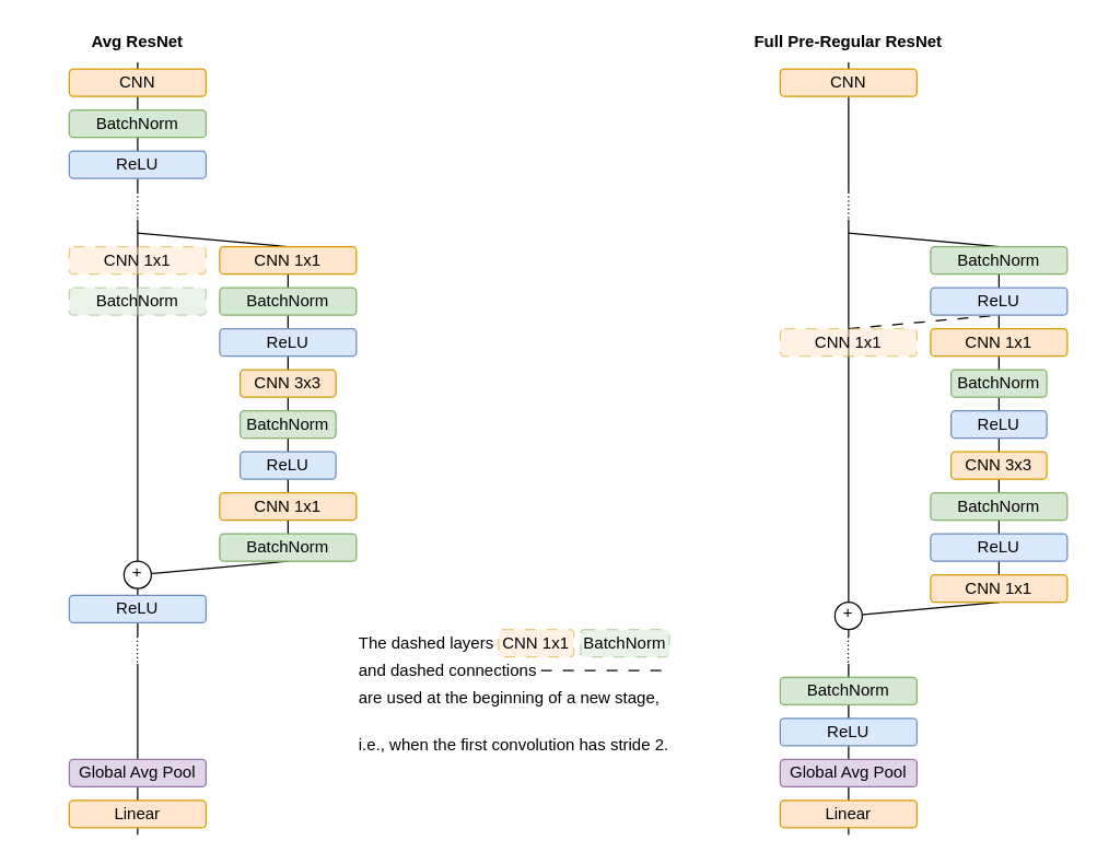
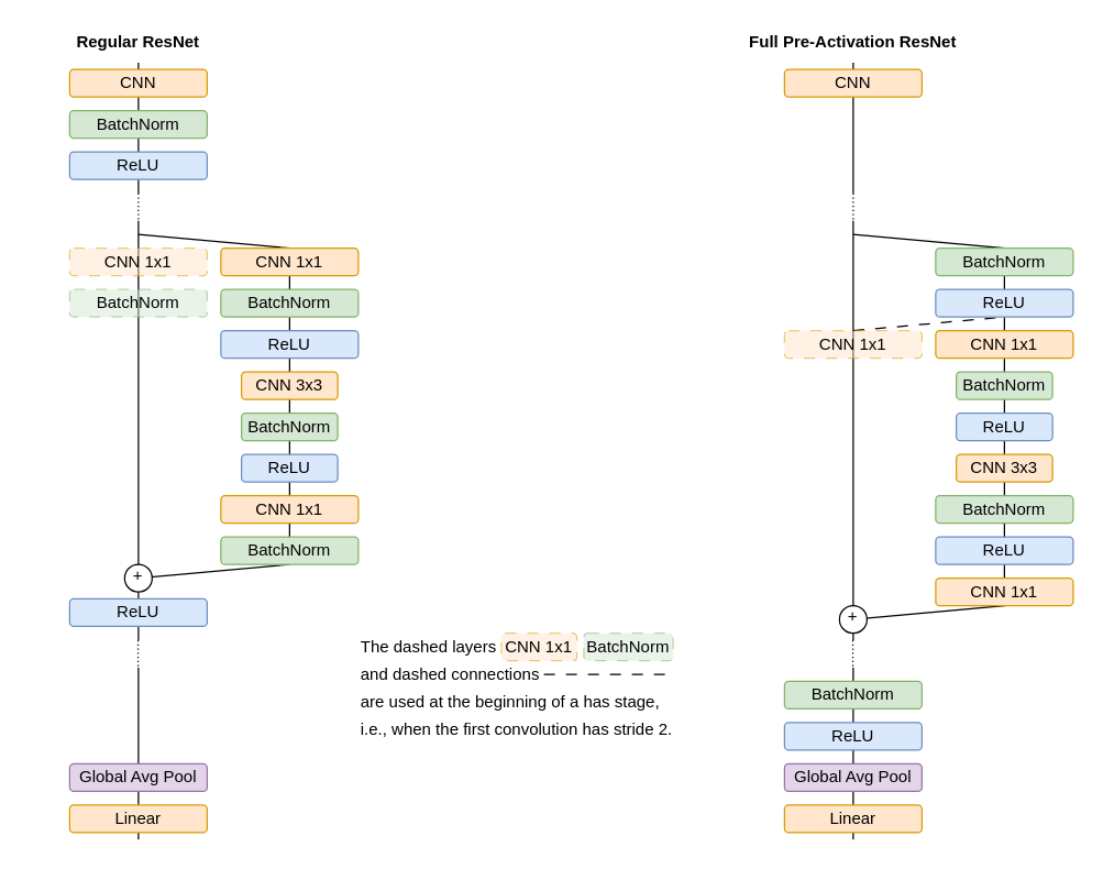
  <mxCell id="0" />
  <mxCell id="1" parent="0" />
  <mxCell id="2" value="" style="endArrow=none;html=1;rounded=0;dashed=1;dashPattern=8 8;" edge="1" parent="1"><mxGeometry width="50" height="50" relative="1" as="geometry"><mxPoint x="620" y="240" as="sourcePoint" /><mxPoint x="730" y="230" as="targetPoint" /></mxGeometry></mxCell>
  <mxCell id="3" value="" style="endArrow=none;html=1;rounded=0;" edge="1" parent="1"><mxGeometry width="50" height="50" relative="1" as="geometry"><mxPoint x="100" y="420" as="sourcePoint" /><mxPoint x="100" y="170" as="targetPoint" /><Array as="points"><mxPoint x="210" y="410" /><mxPoint x="210" y="180" /></Array></mxGeometry></mxCell>
  <mxCell id="4" value="" style="endArrow=none;html=1;rounded=0;" edge="1" parent="1"><mxGeometry width="50" height="50" relative="1" as="geometry"><mxPoint x="100" y="465" as="sourcePoint" /><mxPoint x="100" y="160" as="targetPoint" /></mxGeometry></mxCell>
  <mxCell id="5" value="" style="endArrow=none;dashed=1;html=1;rounded=0;dashPattern=1 2;" edge="1" parent="1"><mxGeometry width="50" height="50" relative="1" as="geometry"><mxPoint x="100" y="140" as="sourcePoint" /><mxPoint x="100" y="160" as="targetPoint" /></mxGeometry></mxCell>
  <mxCell id="6" value="" style="endArrow=none;html=1;rounded=0;" edge="1" parent="1"><mxGeometry width="50" height="50" relative="1" as="geometry"><mxPoint x="100" y="140" as="sourcePoint" /><mxPoint x="100" y="45" as="targetPoint" /></mxGeometry></mxCell>
  <mxCell id="7" value="&lt;div&gt;CNN&lt;/div&gt;" style="rounded=1;whiteSpace=wrap;html=1;fillColor=#ffe6cc;strokeColor=#d79b00;" vertex="1" parent="1"><mxGeometry x="50" y="50" width="100" height="20" as="geometry" /></mxCell>
  <mxCell id="8" value="&lt;div&gt;BatchNorm&lt;/div&gt;" style="rounded=1;whiteSpace=wrap;html=1;fillColor=#d5e8d4;strokeColor=#82b366;" vertex="1" parent="1"><mxGeometry x="50" y="80" width="100" height="20" as="geometry" /></mxCell>
  <mxCell id="9" value="ReLU" style="rounded=1;whiteSpace=wrap;html=1;fillColor=#dae8fc;strokeColor=#6c8ebf;" vertex="1" parent="1"><mxGeometry x="50" y="110" width="100" height="20" as="geometry" /></mxCell>
  <mxCell id="10" value="&lt;div&gt;CNN 1x1&lt;br&gt;&lt;/div&gt;" style="rounded=1;whiteSpace=wrap;html=1;fillColor=#ffe6cc;strokeColor=#d79b00;" vertex="1" parent="1"><mxGeometry x="160" y="180" width="100" height="20" as="geometry" /></mxCell>
  <mxCell id="11" value="&lt;div&gt;BatchNorm&lt;/div&gt;" style="rounded=1;whiteSpace=wrap;html=1;fillColor=#d5e8d4;strokeColor=#82b366;" vertex="1" parent="1"><mxGeometry x="160" y="210" width="100" height="20" as="geometry" /></mxCell>
  <mxCell id="12" value="ReLU" style="rounded=1;whiteSpace=wrap;html=1;fillColor=#dae8fc;strokeColor=#6c8ebf;" vertex="1" parent="1"><mxGeometry x="160" y="240" width="100" height="20" as="geometry" /></mxCell>
  <mxCell id="13" value="&lt;div&gt;CNN 3x3&lt;br&gt;&lt;/div&gt;" style="rounded=1;whiteSpace=wrap;html=1;fillColor=#ffe6cc;strokeColor=#d79b00;" vertex="1" parent="1"><mxGeometry x="175" y="270" width="70" height="20" as="geometry" /></mxCell>
  <mxCell id="14" value="&lt;div&gt;BatchNorm&lt;/div&gt;" style="rounded=1;whiteSpace=wrap;html=1;fillColor=#d5e8d4;strokeColor=#82b366;" vertex="1" parent="1"><mxGeometry x="175" y="300" width="70" height="20" as="geometry" /></mxCell>
  <mxCell id="15" value="ReLU" style="rounded=1;whiteSpace=wrap;html=1;fillColor=#dae8fc;strokeColor=#6c8ebf;" vertex="1" parent="1"><mxGeometry x="175" y="330" width="70" height="20" as="geometry" /></mxCell>
  <mxCell id="16" value="&lt;div&gt;CNN 1x1&lt;br&gt;&lt;/div&gt;" style="rounded=1;whiteSpace=wrap;html=1;fillColor=#ffe6cc;strokeColor=#d79b00;" vertex="1" parent="1"><mxGeometry x="160" y="360" width="100" height="20" as="geometry" /></mxCell>
  <mxCell id="17" value="&lt;div&gt;BatchNorm&lt;/div&gt;" style="rounded=1;whiteSpace=wrap;html=1;fillColor=#d5e8d4;strokeColor=#82b366;" vertex="1" parent="1"><mxGeometry x="160" y="390" width="100" height="20" as="geometry" /></mxCell>
  <mxCell id="18" value="ReLU" style="rounded=1;whiteSpace=wrap;html=1;fillColor=#dae8fc;strokeColor=#6c8ebf;" vertex="1" parent="1"><mxGeometry x="50" y="435" width="100" height="20" as="geometry" /></mxCell>
  <mxCell id="19" value="+" style="ellipse;aspect=fixed;fontSize=12;labelPosition=center;verticalLabelPosition=middle;align=center;verticalAlign=middle;whiteSpace=wrap;html=1;spacingTop=0;spacing=2;spacingLeft=0;spacingBottom=4;" vertex="1" parent="1"><mxGeometry x="90" y="410" width="20" height="20" as="geometry" /></mxCell>
  <mxCell id="20" value="&lt;div&gt;CNN 1x1&lt;br&gt;&lt;/div&gt;" style="rounded=1;whiteSpace=wrap;html=1;fillColor=#ffe6cc;strokeColor=#d79b00;shadow=0;glass=0;opacity=50;dashed=1;dashPattern=8 8;" vertex="1" parent="1"><mxGeometry x="50" y="180" width="100" height="20" as="geometry" /></mxCell>
  <mxCell id="21" value="&lt;div&gt;BatchNorm&lt;/div&gt;" style="rounded=1;whiteSpace=wrap;html=1;fillColor=#d5e8d4;strokeColor=#82b366;shadow=0;glass=0;opacity=50;dashed=1;dashPattern=8 8;" vertex="1" parent="1"><mxGeometry x="50" y="210" width="100" height="20" as="geometry" /></mxCell>
  <mxCell id="22" value="" style="endArrow=none;dashed=1;html=1;rounded=0;dashPattern=1 2;" edge="1" parent="1"><mxGeometry width="50" height="50" relative="1" as="geometry"><mxPoint x="99.76" y="465" as="sourcePoint" /><mxPoint x="99.76" y="485" as="targetPoint" /></mxGeometry></mxCell>
  <mxCell id="23" value="" style="endArrow=none;html=1;rounded=0;" edge="1" parent="1"><mxGeometry width="50" height="50" relative="1" as="geometry"><mxPoint x="620" y="450" as="sourcePoint" /><mxPoint x="620" y="170" as="targetPoint" /><Array as="points"><mxPoint x="730" y="440" /><mxPoint x="730" y="180" /></Array></mxGeometry></mxCell>
  <mxCell id="24" value="" style="endArrow=none;html=1;rounded=0;" edge="1" parent="1"><mxGeometry width="50" height="50" relative="1" as="geometry"><mxPoint x="620" y="465" as="sourcePoint" /><mxPoint x="620" y="160" as="targetPoint" /></mxGeometry></mxCell>
  <mxCell id="25" value="" style="endArrow=none;dashed=1;html=1;rounded=0;dashPattern=1 2;" edge="1" parent="1"><mxGeometry width="50" height="50" relative="1" as="geometry"><mxPoint x="620" y="140" as="sourcePoint" /><mxPoint x="620" y="160" as="targetPoint" /></mxGeometry></mxCell>
  <mxCell id="26" value="" style="endArrow=none;html=1;rounded=0;" edge="1" parent="1"><mxGeometry width="50" height="50" relative="1" as="geometry"><mxPoint x="620" y="140" as="sourcePoint" /><mxPoint x="620" y="45" as="targetPoint" /></mxGeometry></mxCell>
  <mxCell id="27" value="&lt;div&gt;CNN&lt;/div&gt;" style="rounded=1;whiteSpace=wrap;html=1;fillColor=#ffe6cc;strokeColor=#d79b00;" vertex="1" parent="1"><mxGeometry x="570" y="50" width="100" height="20" as="geometry" /></mxCell>
  <mxCell id="28" value="&lt;div&gt;CNN 1x1&lt;br&gt;&lt;/div&gt;" style="rounded=1;whiteSpace=wrap;html=1;fillColor=#ffe6cc;strokeColor=#d79b00;" vertex="1" parent="1"><mxGeometry x="680" y="240" width="100" height="20" as="geometry" /></mxCell>
  <mxCell id="29" value="&lt;div&gt;BatchNorm&lt;/div&gt;" style="rounded=1;whiteSpace=wrap;html=1;fillColor=#d5e8d4;strokeColor=#82b366;" vertex="1" parent="1"><mxGeometry x="680" y="180" width="100" height="20" as="geometry" /></mxCell>
  <mxCell id="30" value="ReLU" style="rounded=1;whiteSpace=wrap;html=1;fillColor=#dae8fc;strokeColor=#6c8ebf;" vertex="1" parent="1"><mxGeometry x="680" y="210" width="100" height="20" as="geometry" /></mxCell>
  <mxCell id="31" value="&lt;div&gt;CNN 3x3&lt;br&gt;&lt;/div&gt;" style="rounded=1;whiteSpace=wrap;html=1;fillColor=#ffe6cc;strokeColor=#d79b00;" vertex="1" parent="1"><mxGeometry x="695" y="330" width="70" height="20" as="geometry" /></mxCell>
  <mxCell id="32" value="&lt;div&gt;BatchNorm&lt;/div&gt;" style="rounded=1;whiteSpace=wrap;html=1;fillColor=#d5e8d4;strokeColor=#82b366;" vertex="1" parent="1"><mxGeometry x="695" y="270" width="70" height="20" as="geometry" /></mxCell>
  <mxCell id="33" value="ReLU" style="rounded=1;whiteSpace=wrap;html=1;fillColor=#dae8fc;strokeColor=#6c8ebf;" vertex="1" parent="1"><mxGeometry x="695" y="300" width="70" height="20" as="geometry" /></mxCell>
  <mxCell id="34" value="&lt;div&gt;CNN 1x1&lt;br&gt;&lt;/div&gt;" style="rounded=1;whiteSpace=wrap;html=1;fillColor=#ffe6cc;strokeColor=#d79b00;" vertex="1" parent="1"><mxGeometry x="680" y="420" width="100" height="20" as="geometry" /></mxCell>
  <mxCell id="35" value="&lt;div&gt;BatchNorm&lt;/div&gt;" style="rounded=1;whiteSpace=wrap;html=1;fillColor=#d5e8d4;strokeColor=#82b366;" vertex="1" parent="1"><mxGeometry x="680" y="360" width="100" height="20" as="geometry" /></mxCell>
  <mxCell id="36" value="ReLU" style="rounded=1;whiteSpace=wrap;html=1;fillColor=#dae8fc;strokeColor=#6c8ebf;" vertex="1" parent="1"><mxGeometry x="680" y="390" width="100" height="20" as="geometry" /></mxCell>
  <mxCell id="37" value="+" style="ellipse;aspect=fixed;fontSize=12;labelPosition=center;verticalLabelPosition=middle;align=center;verticalAlign=middle;whiteSpace=wrap;html=1;spacingTop=0;spacing=2;spacingLeft=0;spacingBottom=4;" vertex="1" parent="1"><mxGeometry x="610" y="440" width="20" height="20" as="geometry" /></mxCell>
  <mxCell id="38" value="&lt;div&gt;CNN 1x1&lt;br&gt;&lt;/div&gt;" style="rounded=1;whiteSpace=wrap;html=1;fillColor=#ffe6cc;strokeColor=#d79b00;shadow=0;glass=0;opacity=50;dashed=1;dashPattern=8 8;" vertex="1" parent="1"><mxGeometry x="570" y="240" width="100" height="20" as="geometry" /></mxCell>
  <mxCell id="39" value="" style="endArrow=none;dashed=1;html=1;rounded=0;dashPattern=1 2;" edge="1" parent="1"><mxGeometry width="50" height="50" relative="1" as="geometry"><mxPoint x="619.76" y="465" as="sourcePoint" /><mxPoint x="619.76" y="485" as="targetPoint" /></mxGeometry></mxCell>
  <mxCell id="40" value="" style="endArrow=none;html=1;rounded=0;" edge="1" parent="1"><mxGeometry width="50" height="50" relative="1" as="geometry"><mxPoint x="620" y="610" as="sourcePoint" /><mxPoint x="620" y="485" as="targetPoint" /></mxGeometry></mxCell>
  <mxCell id="41" value="&lt;div&gt;BatchNorm&lt;/div&gt;" style="rounded=1;whiteSpace=wrap;html=1;fillColor=#d5e8d4;strokeColor=#82b366;" vertex="1" parent="1"><mxGeometry x="570" y="495" width="100" height="20" as="geometry" /></mxCell>
  <mxCell id="42" value="ReLU" style="rounded=1;whiteSpace=wrap;html=1;fillColor=#dae8fc;strokeColor=#6c8ebf;" vertex="1" parent="1"><mxGeometry x="570" y="525" width="100" height="20" as="geometry" /></mxCell>
  <mxCell id="43" value="Global Avg Pool" style="rounded=1;whiteSpace=wrap;html=1;fillColor=#e1d5e7;strokeColor=#9673a6;" vertex="1" parent="1"><mxGeometry x="570" y="555" width="100" height="20" as="geometry" /></mxCell>
  <mxCell id="44" value="Linear" style="rounded=1;whiteSpace=wrap;html=1;fillColor=#ffe6cc;strokeColor=#d79b00;" vertex="1" parent="1"><mxGeometry x="570" y="585" width="100" height="20" as="geometry" /></mxCell>
  <mxCell id="45" value="" style="endArrow=none;html=1;rounded=0;" edge="1" parent="1"><mxGeometry width="50" height="50" relative="1" as="geometry"><mxPoint x="100" y="610" as="sourcePoint" /><mxPoint x="100" y="485" as="targetPoint" /></mxGeometry></mxCell>
  <mxCell id="46" value="Global Avg Pool" style="rounded=1;whiteSpace=wrap;html=1;fillColor=#e1d5e7;strokeColor=#9673a6;" vertex="1" parent="1"><mxGeometry x="50" y="555" width="100" height="20" as="geometry" /></mxCell>
  <mxCell id="47" value="Linear" style="rounded=1;whiteSpace=wrap;html=1;fillColor=#ffe6cc;strokeColor=#d79b00;" vertex="1" parent="1"><mxGeometry x="50" y="585" width="100" height="20" as="geometry" /></mxCell>
- <mxCell id="48" value="Avg ResNet" style="text;html=1;align=center;verticalAlign=middle;whiteSpace=wrap;rounded=0;fontStyle=1" vertex="1" parent="1"><mxGeometry x="20" y="20" width="160" height="20" as="geometry" /></mxCell>
- <mxCell id="49" value="Full Pre-Regular ResNet" style="text;html=1;align=center;verticalAlign=middle;whiteSpace=wrap;rounded=0;fontStyle=1" vertex="1" parent="1"><mxGeometry x="540" y="20" width="160" height="20" as="geometry" /></mxCell>
+ <mxCell id="48" value="Regular ResNet" style="text;html=1;align=center;verticalAlign=middle;whiteSpace=wrap;rounded=0;fontStyle=1" vertex="1" parent="1"><mxGeometry x="20" y="20" width="160" height="20" as="geometry" /></mxCell>
+ <mxCell id="49" value="Full Pre-Activation ResNet" style="text;html=1;align=center;verticalAlign=middle;whiteSpace=wrap;rounded=0;fontStyle=1" vertex="1" parent="1"><mxGeometry x="540" y="20" width="160" height="20" as="geometry" /></mxCell>
  <mxCell id="50" value="&lt;div&gt;The dashed layers&lt;/div&gt;" style="text;html=1;align=left;verticalAlign=middle;whiteSpace=wrap;rounded=0;" vertex="1" parent="1"><mxGeometry x="260" y="460" width="114" height="20" as="geometry" /></mxCell>
  <mxCell id="51" value="&lt;div&gt;CNN 1x1&lt;br&gt;&lt;/div&gt;" style="rounded=1;whiteSpace=wrap;html=1;fillColor=#ffe6cc;strokeColor=#d79b00;shadow=0;glass=0;opacity=50;dashed=1;dashPattern=8 8;" vertex="1" parent="1"><mxGeometry x="364" y="460" width="55" height="20" as="geometry" /></mxCell>
  <mxCell id="52" value="&lt;div&gt;BatchNorm&lt;/div&gt;" style="rounded=1;whiteSpace=wrap;html=1;fillColor=#d5e8d4;strokeColor=#82b366;shadow=0;glass=0;opacity=50;dashed=1;dashPattern=8 8;" vertex="1" parent="1"><mxGeometry x="424" y="460" width="65" height="20" as="geometry" /></mxCell>
  <mxCell id="53" value="and dashed connections" style="text;html=1;align=left;verticalAlign=middle;whiteSpace=wrap;rounded=0;" vertex="1" parent="1"><mxGeometry x="260" y="480" width="140" height="20" as="geometry" /></mxCell>
  <mxCell id="54" value="" style="endArrow=none;html=1;rounded=0;dashed=1;dashPattern=8 8;" edge="1" parent="1"><mxGeometry width="50" height="50" relative="1" as="geometry"><mxPoint x="395" y="490" as="sourcePoint" /><mxPoint x="485" y="490" as="targetPoint" /></mxGeometry></mxCell>
- <mxCell id="55" value="are used at the beginning of a new stage," style="text;html=1;align=left;verticalAlign=middle;whiteSpace=wrap;rounded=0;" vertex="1" parent="1"><mxGeometry x="260" y="500" width="230" height="20" as="geometry" /></mxCell>
- <mxCell id="56" value="i.e., when the first convolution has stride 2." style="text;html=1;align=left;verticalAlign=middle;whiteSpace=wrap;rounded=0;" vertex="1" parent="1"><mxGeometry x="260" y="535" width="230" height="20" as="geometry" /></mxCell>
+ <mxCell id="55" value="are used at the beginning of a has stage," style="text;html=1;align=left;verticalAlign=middle;whiteSpace=wrap;rounded=0;" vertex="1" parent="1"><mxGeometry x="260" y="500" width="230" height="20" as="geometry" /></mxCell>
+ <mxCell id="56" value="i.e., when the first convolution has stride 2." style="text;html=1;align=left;verticalAlign=middle;whiteSpace=wrap;rounded=0;" vertex="1" parent="1"><mxGeometry x="260" y="520" width="230" height="20" as="geometry" /></mxCell>
